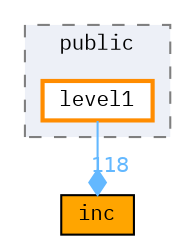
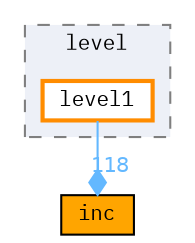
  digraph {
    compound=true
    fontname="IBM Plex Mono"
    node [fontname="IBM Plex Mono" fontsize=10 shape=box]
    n1 [color=darkorange fillcolor=white height=0.2 label=level1 style="filled,bold" width=0.4]
    n2 [color=black fillcolor=orange height=0.2 label=inc style=filled width=0.4]
    subgraph cluster_1 {
      bgcolor="#edf0f7"
      fontsize=10
-     label=public
+     label=level
      pencolor=grey50
      style="filled,dashed"
      n1
    }
    n1 -> n2 [color=steelblue1 fontcolor=steelblue1 fontname="IBM Plex Mono" fontsize=10 headlabel=118 labeldistance=1.5 labelfontname=Helvetica labelfontsize=10 arrowhead=diamond]
  }
